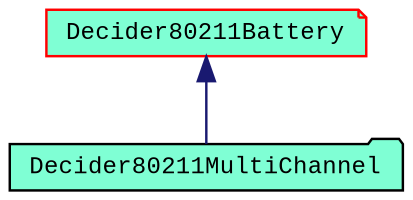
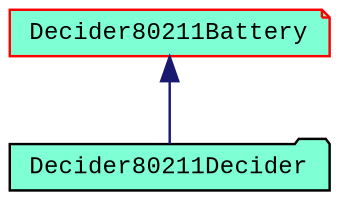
  digraph {
    fontname="Liberation Mono"
    node [fillcolor=aquamarine fontname="Liberation Mono" fontsize=10 style=filled]
-   n1 [color=black fontcolor=black height=0.2 label=Decider80211MultiChannel shape=folder width=0.4]
+   n1 [color=black fontcolor=black height=0.2 label=Decider80211Decider shape=folder width=0.4]
    n2 [color=red height=0.2 label=Decider80211Battery shape=note width=0.4]
    n2 -> n1 [color=midnightblue dir=back fontname="Liberation Mono" fontsize=10 labelfontname=FreeSans labelfontsize=10 style=solid]
  }
